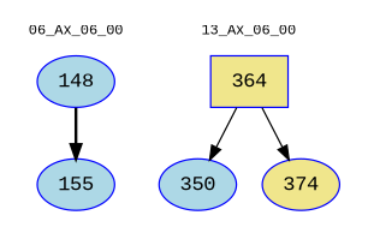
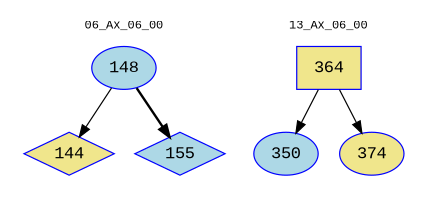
  digraph {
    fontname="Liberation Mono"
    node [color=blue fillcolor=lightblue fontname="Liberation Mono" shape=ellipse style=filled]
    edge [color=black fontname="Liberation Mono" style=solid]
    n1 [label=148]
-   n3 [label=155]
+   n2 [fillcolor=khaki label=144 shape=diamond]
+   n3 [label=155 shape=diamond]
    n4 [fillcolor=khaki label=364 shape=box]
    n5 [label=350]
    n6 [fillcolor=khaki label=374]
    subgraph cluster_1 {
      color=white
      fontsize=10
      label="06_Ax_06_00"
      n1
+     n2
      n3
    }
    subgraph cluster_2 {
      color=white
      fontsize=10
      label="13_Ax_06_00"
      n4
      n5
      n6
    }
+   n1 -> n2
    n1 -> n3 [style=bold]
    n4 -> n5
    n4 -> n6
  }
